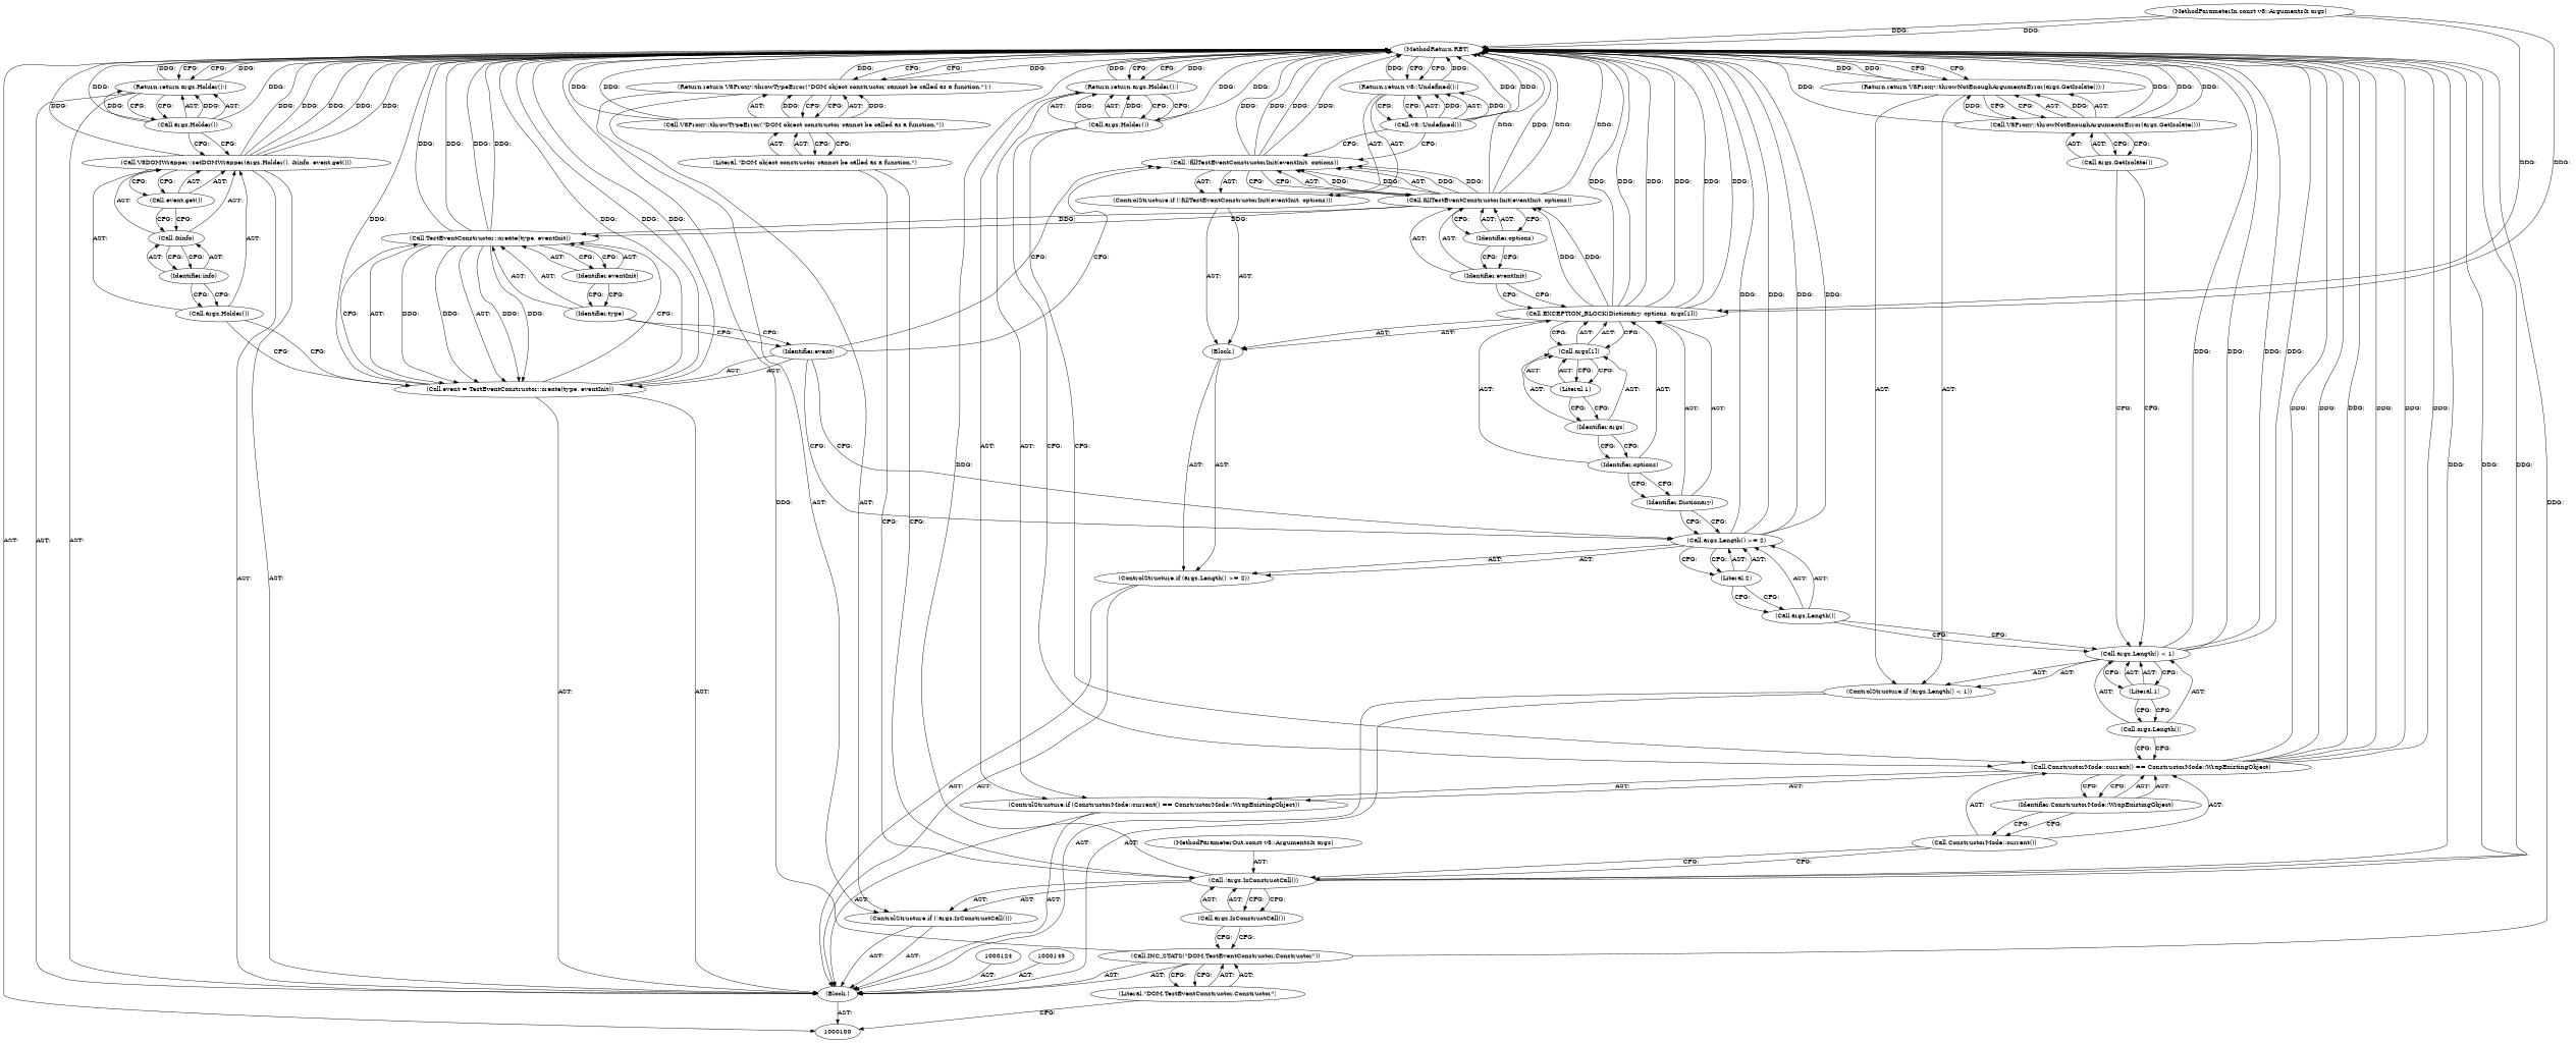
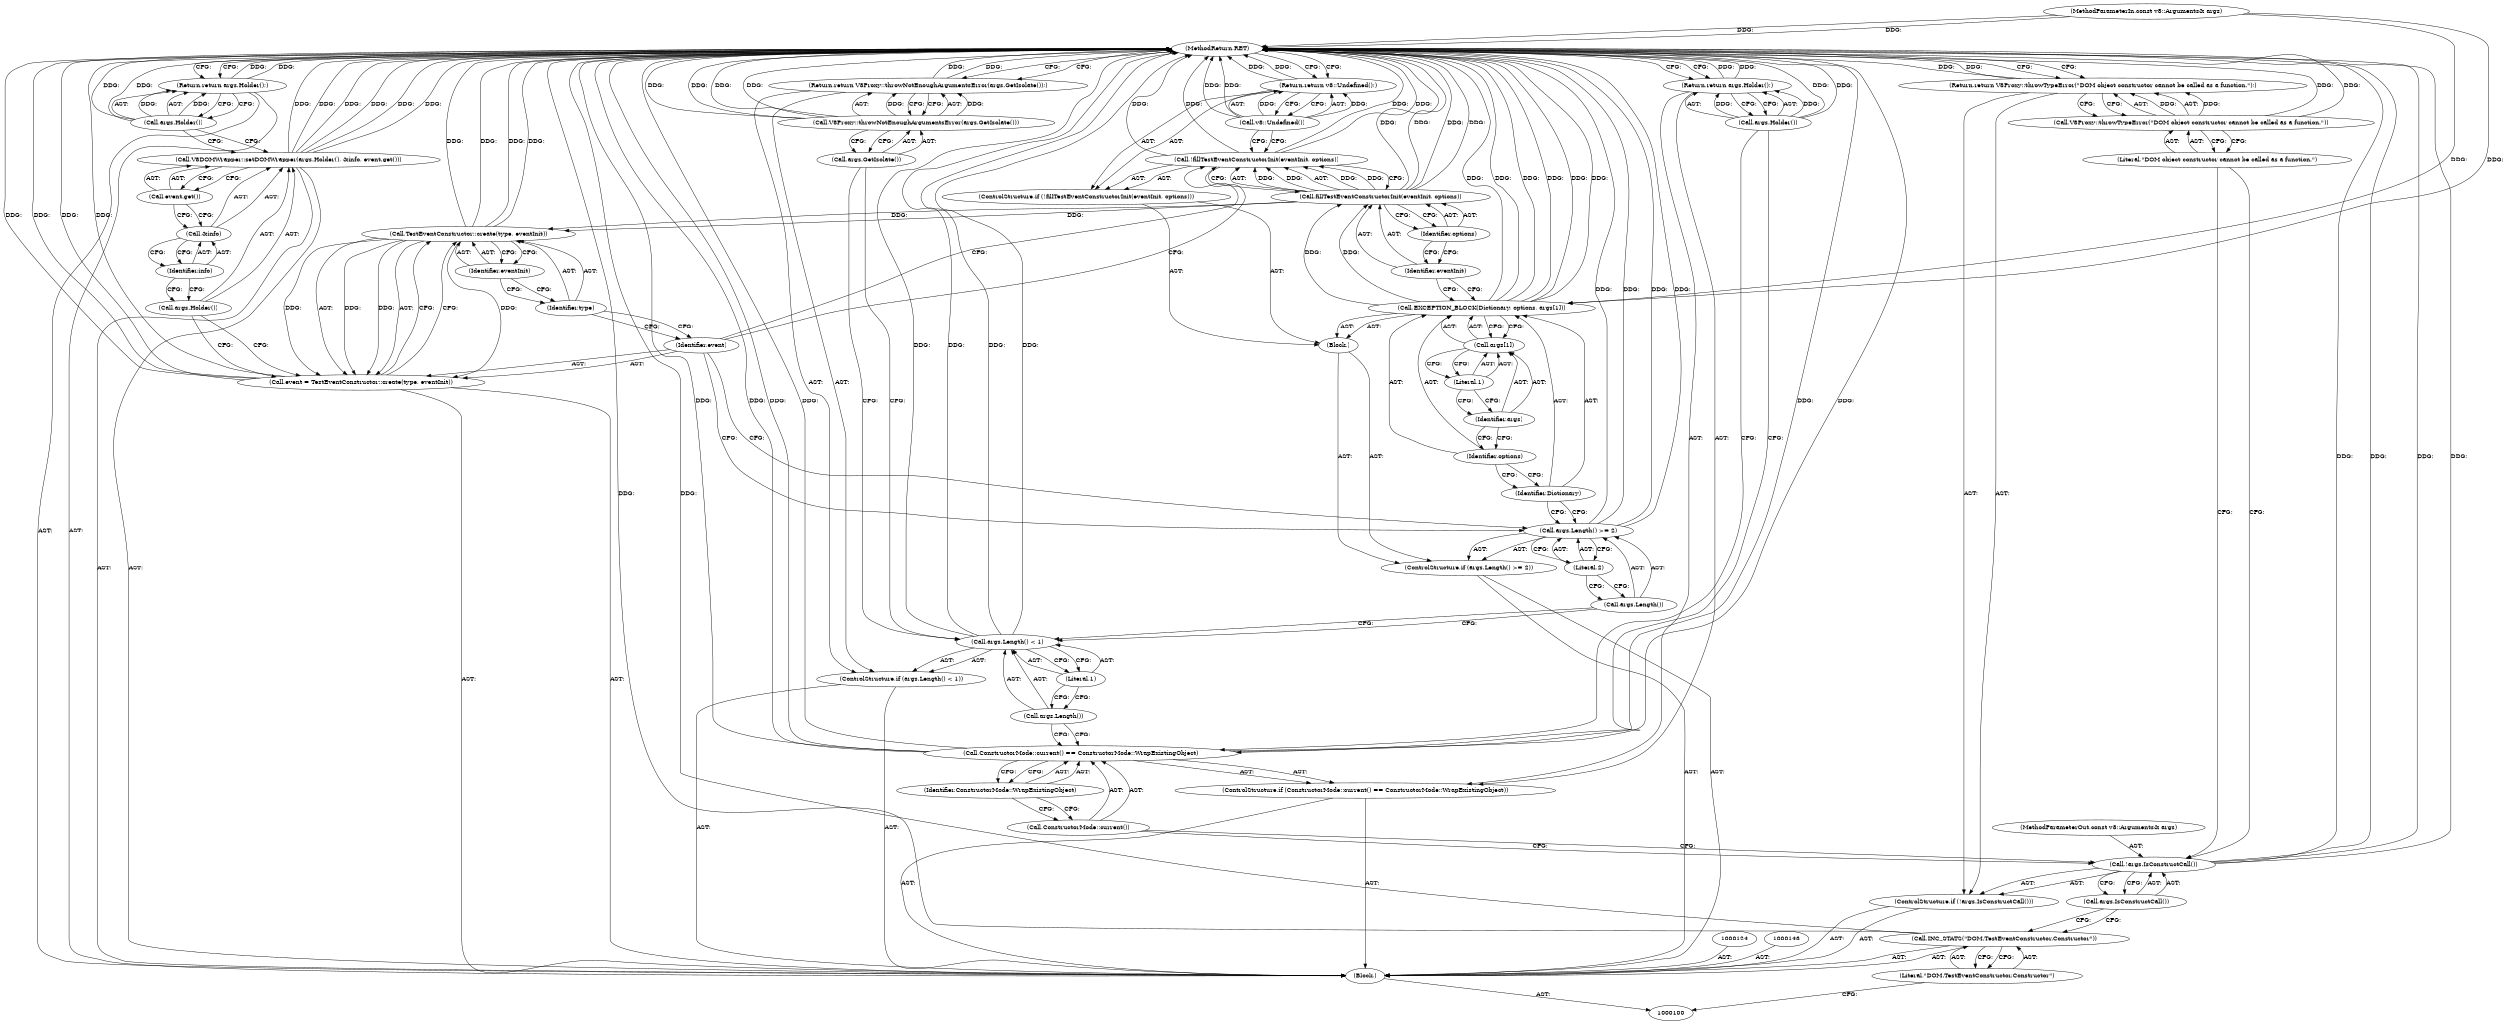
  digraph {
    n1 [label="(MethodReturn,RET)"]
    n2 [label="(Return,return V8Proxy::throwNotEnoughArgumentsError(args.GetIsolate());)"]
    n3 [label="(Return,return v8::Undefined();)"]
    n4 [label="(Return,return args.Holder();)"]
    n5 [label="(Return,return V8Proxy::throwTypeError(\"DOM object constructor cannot be called as a function.\");)"]
    n6 [label="(Return,return args.Holder();)"]
    1000100
    n8 [label="(ControlStructure,if (args.Length() < 1))"]
    n9 [label="(Call,V8Proxy::throwNotEnoughArgumentsError(args.GetIsolate()))"]
    n10 [label="(ControlStructure,if (!fillTestEventConstructorInit(eventInit, options)))"]
    n11 [label="(Call,v8::Undefined())"]
    n12 [label="(Block,)"]
    n13 [label="(Call,args.Holder())"]
    n14 [label="(ControlStructure,if (!args.IsConstructCall()))"]
    n15 [label="(Call,V8Proxy::throwTypeError(\"DOM object constructor cannot be called as a function.\"))"]
    n16 [label="(ControlStructure,if (ConstructorMode::current() == ConstructorMode::WrapExistingObject))"]
    n17 [label="(Call,args.Holder())"]
    n18 [label="(MethodParameterIn,const v8::Arguments& args)"]
    n19 [label="(Call,EXCEPTION_BLOCK(Dictionary, options, args[1]))"]
    n20 [label="(Block,)"]
    n21 [label="(Call,args[1])"]
    n22 [label="(Call,fillTestEventConstructorInit(eventInit, options))"]
    n23 [label="(MethodParameterOut,const v8::Arguments& args)"]
    n24 [label="(Call,!args.IsConstructCall())"]
    n25 [label="(Literal,1)"]
    n26 [label="(Call,args.Length() < 1)"]
    n27 [label="(Call,args.Length())"]
    n28 [label="(Call,ConstructorMode::current() == ConstructorMode::WrapExistingObject)"]
    n29 [label="(Identifier,ConstructorMode::WrapExistingObject)"]
    n30 [label="(Call,args.GetIsolate())"]
    n31 [label="(Literal,2)"]
    n32 [label="(Call,args.Length() >= 2)"]
    n33 [label="(Call,args.Length())"]
    n34 [label="(ControlStructure,if (args.Length() >= 2))"]
    n35 [label="(Identifier,Dictionary)"]
    n36 [label="(Identifier,options)"]
    n37 [label="(Literal,1)"]
    n38 [label="(Identifier,args)"]
    n39 [label="(Call,!fillTestEventConstructorInit(eventInit, options))"]
    n40 [label="(Identifier,options)"]
    n41 [label="(Call,TestEventConstructor::create(type, eventInit))"]
    n42 [label="(Identifier,eventInit)"]
    n43 [label="(Call,event = TestEventConstructor::create(type, eventInit))"]
    n44 [label="(Identifier,eventInit)"]
    n45 [label="(Identifier,event)"]
    n46 [label="(Identifier,type)"]
    n47 [label="(Call,args.Holder())"]
    n48 [label="(Call,V8DOMWrapper::setDOMWrapper(args.Holder(), &info, event.get()))"]
    n49 [label="(Call,event.get())"]
    n50 [label="(Call,&info)"]
    n51 [label="(Identifier,info)"]
    n52 [label="(Literal,\"DOM.TestEventConstructor.Constructor\")"]
    n53 [label="(Call,INC_STATS(\"DOM.TestEventConstructor.Constructor\"))"]
    n54 [label="(Call,args.IsConstructCall())"]
    n55 [label="(Literal,\"DOM object constructor cannot be called as a function.\")"]
    n56 [label="(Call,ConstructorMode::current())"]
    1000124
    1000143
    n1 -> n2 [label="CFG: "]
    n1 -> n2 [label="CFG: "]
    n1 -> n3 [label="CFG: "]
    n1 -> n3 [label="CFG: "]
    n1 -> n4 [label="CFG: "]
    n1 -> n4 [label="CFG: "]
    n1 -> n5 [label="CFG: "]
    n1 -> n5 [label="CFG: "]
    n1 -> n6 [label="CFG: "]
    n1 -> n6 [label="CFG: "]
-   n1 -> 1000100 [label="AST: "]
    n2 -> n1 [label="DDG: "]
    n2 -> n1 [label="DDG: "]
    n2 -> n8 [label="AST: "]
    n2 -> n8 [label="AST: "]
    n2 -> n9 [label="CFG: "]
    n2 -> n9 [label="CFG: "]
    n3 -> n1 [label="DDG: "]
    n3 -> n1 [label="DDG: "]
    n3 -> n10 [label="AST: "]
    n3 -> n10 [label="AST: "]
    n3 -> n11 [label="CFG: "]
    n3 -> n11 [label="CFG: "]
    n4 -> n1 [label="DDG: "]
    n4 -> n1 [label="DDG: "]
    n4 -> n12 [label="AST: "]
    n4 -> n12 [label="AST: "]
    n4 -> n13 [label="CFG: "]
    n4 -> n13 [label="CFG: "]
    n5 -> n1 [label="DDG: "]
    n5 -> n1 [label="DDG: "]
    n5 -> n14 [label="AST: "]
    n5 -> n14 [label="AST: "]
    n5 -> n15 [label="CFG: "]
    n5 -> n15 [label="CFG: "]
    n6 -> n1 [label="DDG: "]
    n6 -> n1 [label="DDG: "]
    n6 -> n16 [label="AST: "]
    n6 -> n16 [label="AST: "]
    n6 -> n17 [label="CFG: "]
    n6 -> n17 [label="CFG: "]
    n8 -> n12 [label="AST: "]
    n8 -> n12 [label="AST: "]
    n9 -> n1 [label="DDG: "]
    n9 -> n1 [label="DDG: "]
    n9 -> n1 [label="DDG: "]
    n9 -> n1 [label="DDG: "]
    n9 -> n2 [label="AST: "]
    n9 -> n2 [label="DDG: "]
    n9 -> n2 [label="AST: "]
    n9 -> n2 [label="DDG: "]
    n9 -> n30 [label="CFG: "]
    n9 -> n30 [label="CFG: "]
    n10 -> n20 [label="AST: "]
    n10 -> n20 [label="AST: "]
    n11 -> n1 [label="DDG: "]
    n11 -> n1 [label="DDG: "]
    n11 -> n3 [label="AST: "]
    n11 -> n3 [label="DDG: "]
    n11 -> n3 [label="AST: "]
    n11 -> n3 [label="DDG: "]
    n11 -> n39 [label="CFG: "]
    n11 -> n39 [label="CFG: "]
    n12 -> 1000100 [label="AST: "]
    n13 -> n1 [label="DDG: "]
    n13 -> n1 [label="DDG: "]
    n13 -> n4 [label="AST: "]
    n13 -> n4 [label="DDG: "]
    n13 -> n4 [label="AST: "]
    n13 -> n4 [label="DDG: "]
    n13 -> n48 [label="CFG: "]
    n13 -> n48 [label="CFG: "]
    n14 -> n12 [label="AST: "]
    n14 -> n12 [label="AST: "]
    n15 -> n1 [label="DDG: "]
    n15 -> n1 [label="DDG: "]
    n15 -> n5 [label="AST: "]
    n15 -> n5 [label="DDG: "]
    n15 -> n5 [label="AST: "]
    n15 -> n5 [label="DDG: "]
    n15 -> n55 [label="CFG: "]
    n15 -> n55 [label="CFG: "]
    n16 -> n12 [label="AST: "]
    n16 -> n12 [label="AST: "]
    n17 -> n1 [label="DDG: "]
    n17 -> n1 [label="DDG: "]
    n17 -> n6 [label="AST: "]
    n17 -> n6 [label="DDG: "]
    n17 -> n6 [label="AST: "]
    n17 -> n6 [label="DDG: "]
    n17 -> n28 [label="CFG: "]
    n17 -> n28 [label="CFG: "]
    n18 -> n1 [label="DDG: "]
    n18 -> n1 [label="DDG: "]
    n18 -> n19 [label="DDG: "]
    n18 -> n19 [label="DDG: "]
    n19 -> n1 [label="DDG: "]
    n19 -> n1 [label="DDG: "]
    n19 -> n1 [label="DDG: "]
    n19 -> n1 [label="DDG: "]
    n19 -> n1 [label="DDG: "]
    n19 -> n1 [label="DDG: "]
    n19 -> n20 [label="AST: "]
    n19 -> n20 [label="AST: "]
    n19 -> n21 [label="CFG: "]
    n19 -> n21 [label="CFG: "]
    n19 -> n22 [label="DDG: "]
    n19 -> n22 [label="DDG: "]
    n20 -> n34 [label="AST: "]
    n20 -> n34 [label="AST: "]
    n21 -> n19 [label="AST: "]
    n21 -> n19 [label="AST: "]
    n21 -> n37 [label="CFG: "]
    n21 -> n37 [label="CFG: "]
    n22 -> n1 [label="DDG: "]
    n22 -> n1 [label="DDG: "]
    n22 -> n1 [label="DDG: "]
    n22 -> n1 [label="DDG: "]
    n22 -> n39 [label="AST: "]
    n22 -> n39 [label="DDG: "]
    n22 -> n39 [label="DDG: "]
    n22 -> n39 [label="AST: "]
    n22 -> n39 [label="DDG: "]
    n22 -> n39 [label="DDG: "]
    n22 -> n40 [label="CFG: "]
    n22 -> n40 [label="CFG: "]
    n22 -> n41 [label="DDG: "]
    n22 -> n41 [label="DDG: "]
    n23 -> n24 [label="AST: "]
    n24 -> n1 [label="DDG: "]
    n24 -> n1 [label="DDG: "]
    n24 -> n1 [label="DDG: "]
    n24 -> n1 [label="DDG: "]
    n24 -> n14 [label="AST: "]
    n24 -> n14 [label="AST: "]
    n24 -> n54 [label="CFG: "]
    n24 -> n54 [label="CFG: "]
    n25 -> n26 [label="AST: "]
    n25 -> n26 [label="AST: "]
    n25 -> n27 [label="CFG: "]
    n25 -> n27 [label="CFG: "]
    n26 -> n1 [label="DDG: "]
    n26 -> n1 [label="DDG: "]
    n26 -> n1 [label="DDG: "]
    n26 -> n1 [label="DDG: "]
    n26 -> n8 [label="AST: "]
    n26 -> n8 [label="AST: "]
    n26 -> n25 [label="CFG: "]
    n26 -> n25 [label="CFG: "]
    n27 -> n26 [label="AST: "]
    n27 -> n26 [label="AST: "]
    n27 -> n28 [label="CFG: "]
    n27 -> n28 [label="CFG: "]
    n28 -> n1 [label="DDG: "]
    n28 -> n1 [label="DDG: "]
    n28 -> n1 [label="DDG: "]
    n28 -> n1 [label="DDG: "]
    n28 -> n1 [label="DDG: "]
    n28 -> n1 [label="DDG: "]
    n28 -> n16 [label="AST: "]
    n28 -> n16 [label="AST: "]
    n28 -> n29 [label="CFG: "]
    n28 -> n29 [label="CFG: "]
    n29 -> n28 [label="AST: "]
    n29 -> n28 [label="AST: "]
    n29 -> n56 [label="CFG: "]
    n29 -> n56 [label="CFG: "]
    n30 -> n9 [label="AST: "]
    n30 -> n9 [label="AST: "]
    n30 -> n26 [label="CFG: "]
    n30 -> n26 [label="CFG: "]
    n31 -> n32 [label="AST: "]
    n31 -> n32 [label="AST: "]
    n31 -> n33 [label="CFG: "]
    n31 -> n33 [label="CFG: "]
    n32 -> n1 [label="DDG: "]
    n32 -> n1 [label="DDG: "]
    n32 -> n1 [label="DDG: "]
    n32 -> n1 [label="DDG: "]
    n32 -> n31 [label="CFG: "]
    n32 -> n31 [label="CFG: "]
    n32 -> n34 [label="AST: "]
    n32 -> n34 [label="AST: "]
    n33 -> n26 [label="CFG: "]
    n33 -> n26 [label="CFG: "]
    n33 -> n32 [label="AST: "]
    n33 -> n32 [label="AST: "]
    n34 -> n12 [label="AST: "]
    n34 -> n12 [label="AST: "]
    n35 -> n19 [label="AST: "]
    n35 -> n19 [label="AST: "]
    n35 -> n32 [label="CFG: "]
    n35 -> n32 [label="CFG: "]
    n36 -> n19 [label="AST: "]
    n36 -> n19 [label="AST: "]
    n36 -> n35 [label="CFG: "]
    n36 -> n35 [label="CFG: "]
    n37 -> n21 [label="AST: "]
    n37 -> n21 [label="AST: "]
    n37 -> n38 [label="CFG: "]
    n37 -> n38 [label="CFG: "]
    n38 -> n21 [label="AST: "]
    n38 -> n21 [label="AST: "]
    n38 -> n36 [label="CFG: "]
    n38 -> n36 [label="CFG: "]
    n39 -> n1 [label="DDG: "]
    n39 -> n1 [label="DDG: "]
    n39 -> n1 [label="DDG: "]
    n39 -> n1 [label="DDG: "]
    n39 -> n10 [label="AST: "]
    n39 -> n10 [label="AST: "]
    n39 -> n22 [label="CFG: "]
    n39 -> n22 [label="CFG: "]
    n40 -> n22 [label="AST: "]
    n40 -> n22 [label="AST: "]
    n40 -> n42 [label="CFG: "]
    n40 -> n42 [label="CFG: "]
    n41 -> n1 [label="DDG: "]
    n41 -> n1 [label="DDG: "]
    n41 -> n1 [label="DDG: "]
    n41 -> n1 [label="DDG: "]
    n41 -> n43 [label="AST: "]
    n41 -> n43 [label="DDG: "]
    n41 -> n43 [label="DDG: "]
    n41 -> n43 [label="AST: "]
    n41 -> n43 [label="DDG: "]
    n41 -> n43 [label="DDG: "]
    n41 -> n44 [label="CFG: "]
    n41 -> n44 [label="CFG: "]
    n42 -> n19 [label="CFG: "]
    n42 -> n19 [label="CFG: "]
    n42 -> n22 [label="AST: "]
    n42 -> n22 [label="AST: "]
    n43 -> n1 [label="DDG: "]
    n43 -> n1 [label="DDG: "]
    n43 -> n1 [label="DDG: "]
    n43 -> n1 [label="DDG: "]
    n43 -> n12 [label="AST: "]
    n43 -> n12 [label="AST: "]
    n43 -> n41 [label="CFG: "]
    n43 -> n41 [label="CFG: "]
    n44 -> n41 [label="AST: "]
    n44 -> n41 [label="AST: "]
    n44 -> n46 [label="CFG: "]
    n44 -> n46 [label="CFG: "]
    n45 -> n32 [label="CFG: "]
    n45 -> n32 [label="CFG: "]
    n45 -> n39 [label="CFG: "]
    n45 -> n39 [label="CFG: "]
    n45 -> n43 [label="AST: "]
    n45 -> n43 [label="AST: "]
    n46 -> n41 [label="AST: "]
    n46 -> n41 [label="AST: "]
    n46 -> n45 [label="CFG: "]
    n46 -> n45 [label="CFG: "]
    n47 -> n43 [label="CFG: "]
    n47 -> n43 [label="CFG: "]
    n47 -> n48 [label="AST: "]
    n47 -> n48 [label="AST: "]
    n48 -> n1 [label="DDG: "]
    n48 -> n1 [label="DDG: "]
    n48 -> n1 [label="DDG: "]
    n48 -> n1 [label="DDG: "]
    n48 -> n1 [label="DDG: "]
    n48 -> n1 [label="DDG: "]
    n48 -> n12 [label="AST: "]
    n48 -> n12 [label="AST: "]
    n48 -> n49 [label="CFG: "]
    n48 -> n49 [label="CFG: "]
    n49 -> n48 [label="AST: "]
    n49 -> n48 [label="AST: "]
    n49 -> n50 [label="CFG: "]
    n49 -> n50 [label="CFG: "]
    n50 -> n48 [label="AST: "]
    n50 -> n48 [label="AST: "]
    n50 -> n51 [label="CFG: "]
    n50 -> n51 [label="CFG: "]
    n51 -> n47 [label="CFG: "]
    n51 -> n47 [label="CFG: "]
    n51 -> n50 [label="AST: "]
    n51 -> n50 [label="AST: "]
    n52 -> 1000100 [label="CFG: "]
    n52 -> n53 [label="AST: "]
    n52 -> n53 [label="AST: "]
    n53 -> n1 [label="DDG: "]
    n53 -> n1 [label="DDG: "]
    n53 -> n12 [label="AST: "]
    n53 -> n12 [label="AST: "]
    n53 -> n52 [label="CFG: "]
    n53 -> n52 [label="CFG: "]
    n54 -> n24 [label="AST: "]
    n54 -> n24 [label="AST: "]
    n54 -> n53 [label="CFG: "]
    n54 -> n53 [label="CFG: "]
    n55 -> n15 [label="AST: "]
    n55 -> n15 [label="AST: "]
    n55 -> n24 [label="CFG: "]
    n55 -> n24 [label="CFG: "]
    n56 -> n24 [label="CFG: "]
    n56 -> n24 [label="CFG: "]
    n56 -> n28 [label="AST: "]
    n56 -> n28 [label="AST: "]
    1000124 -> n12 [label="AST: "]
    1000143 -> n12 [label="AST: "]
  }
